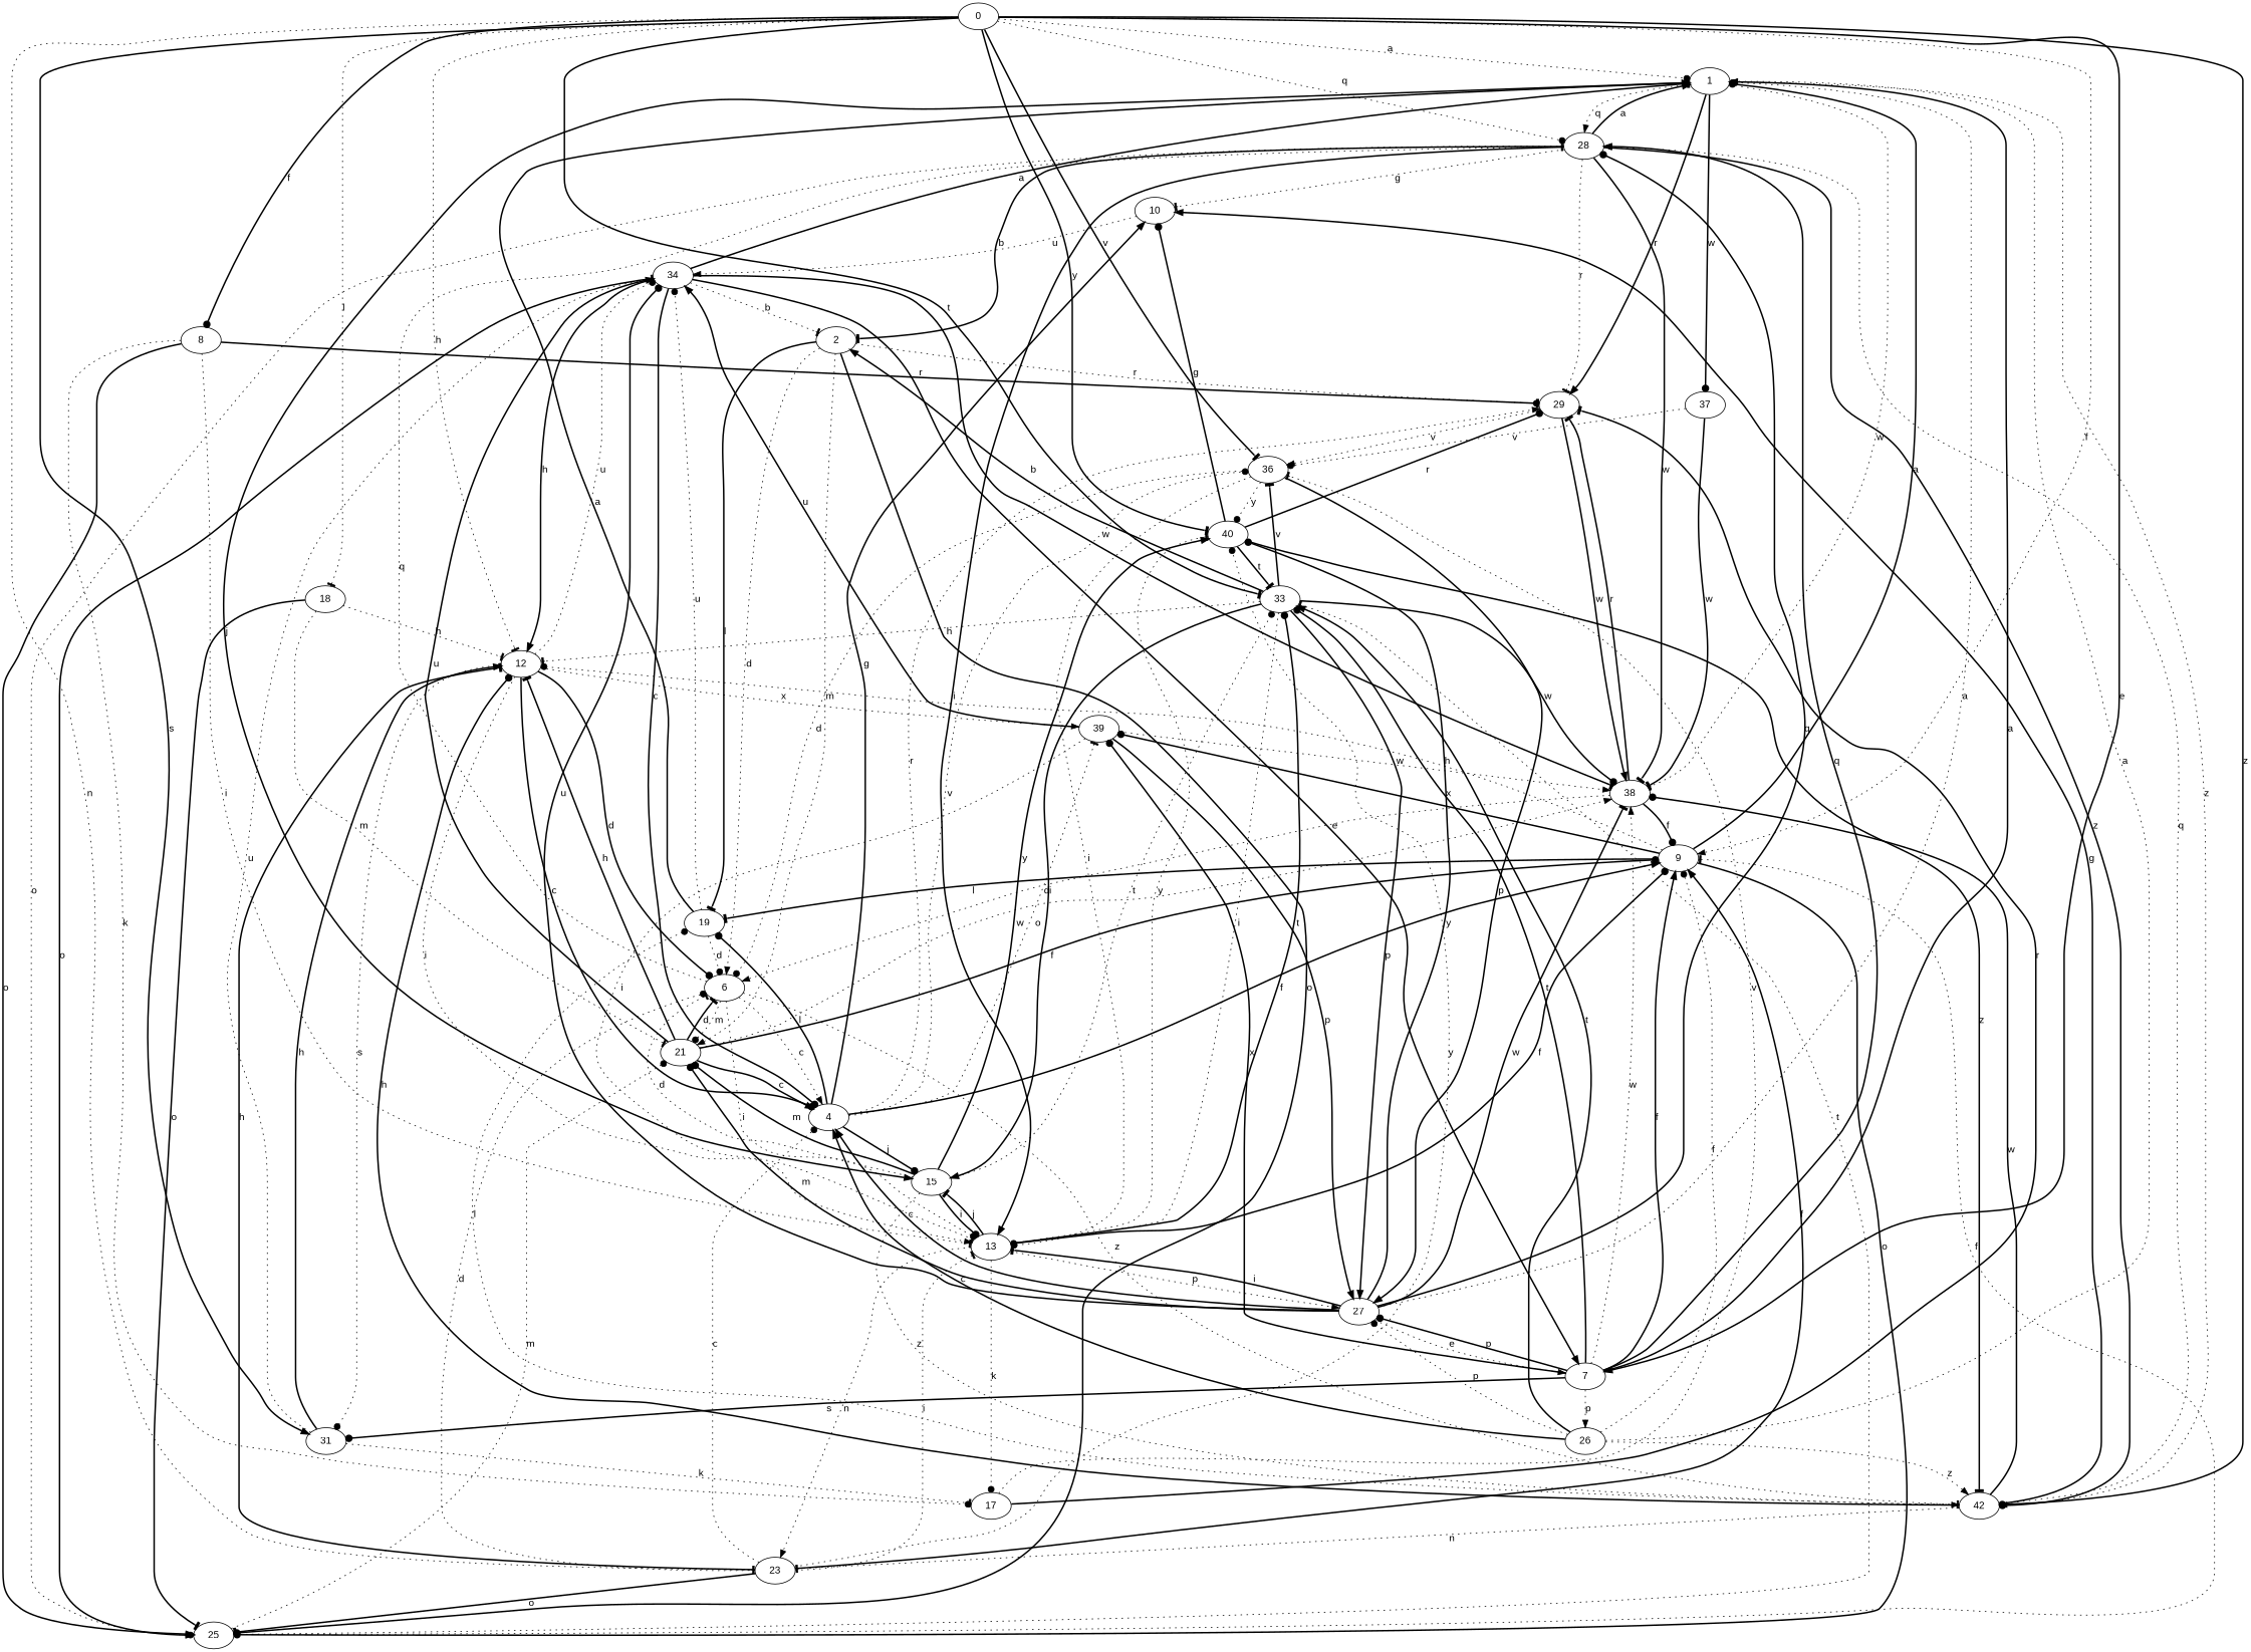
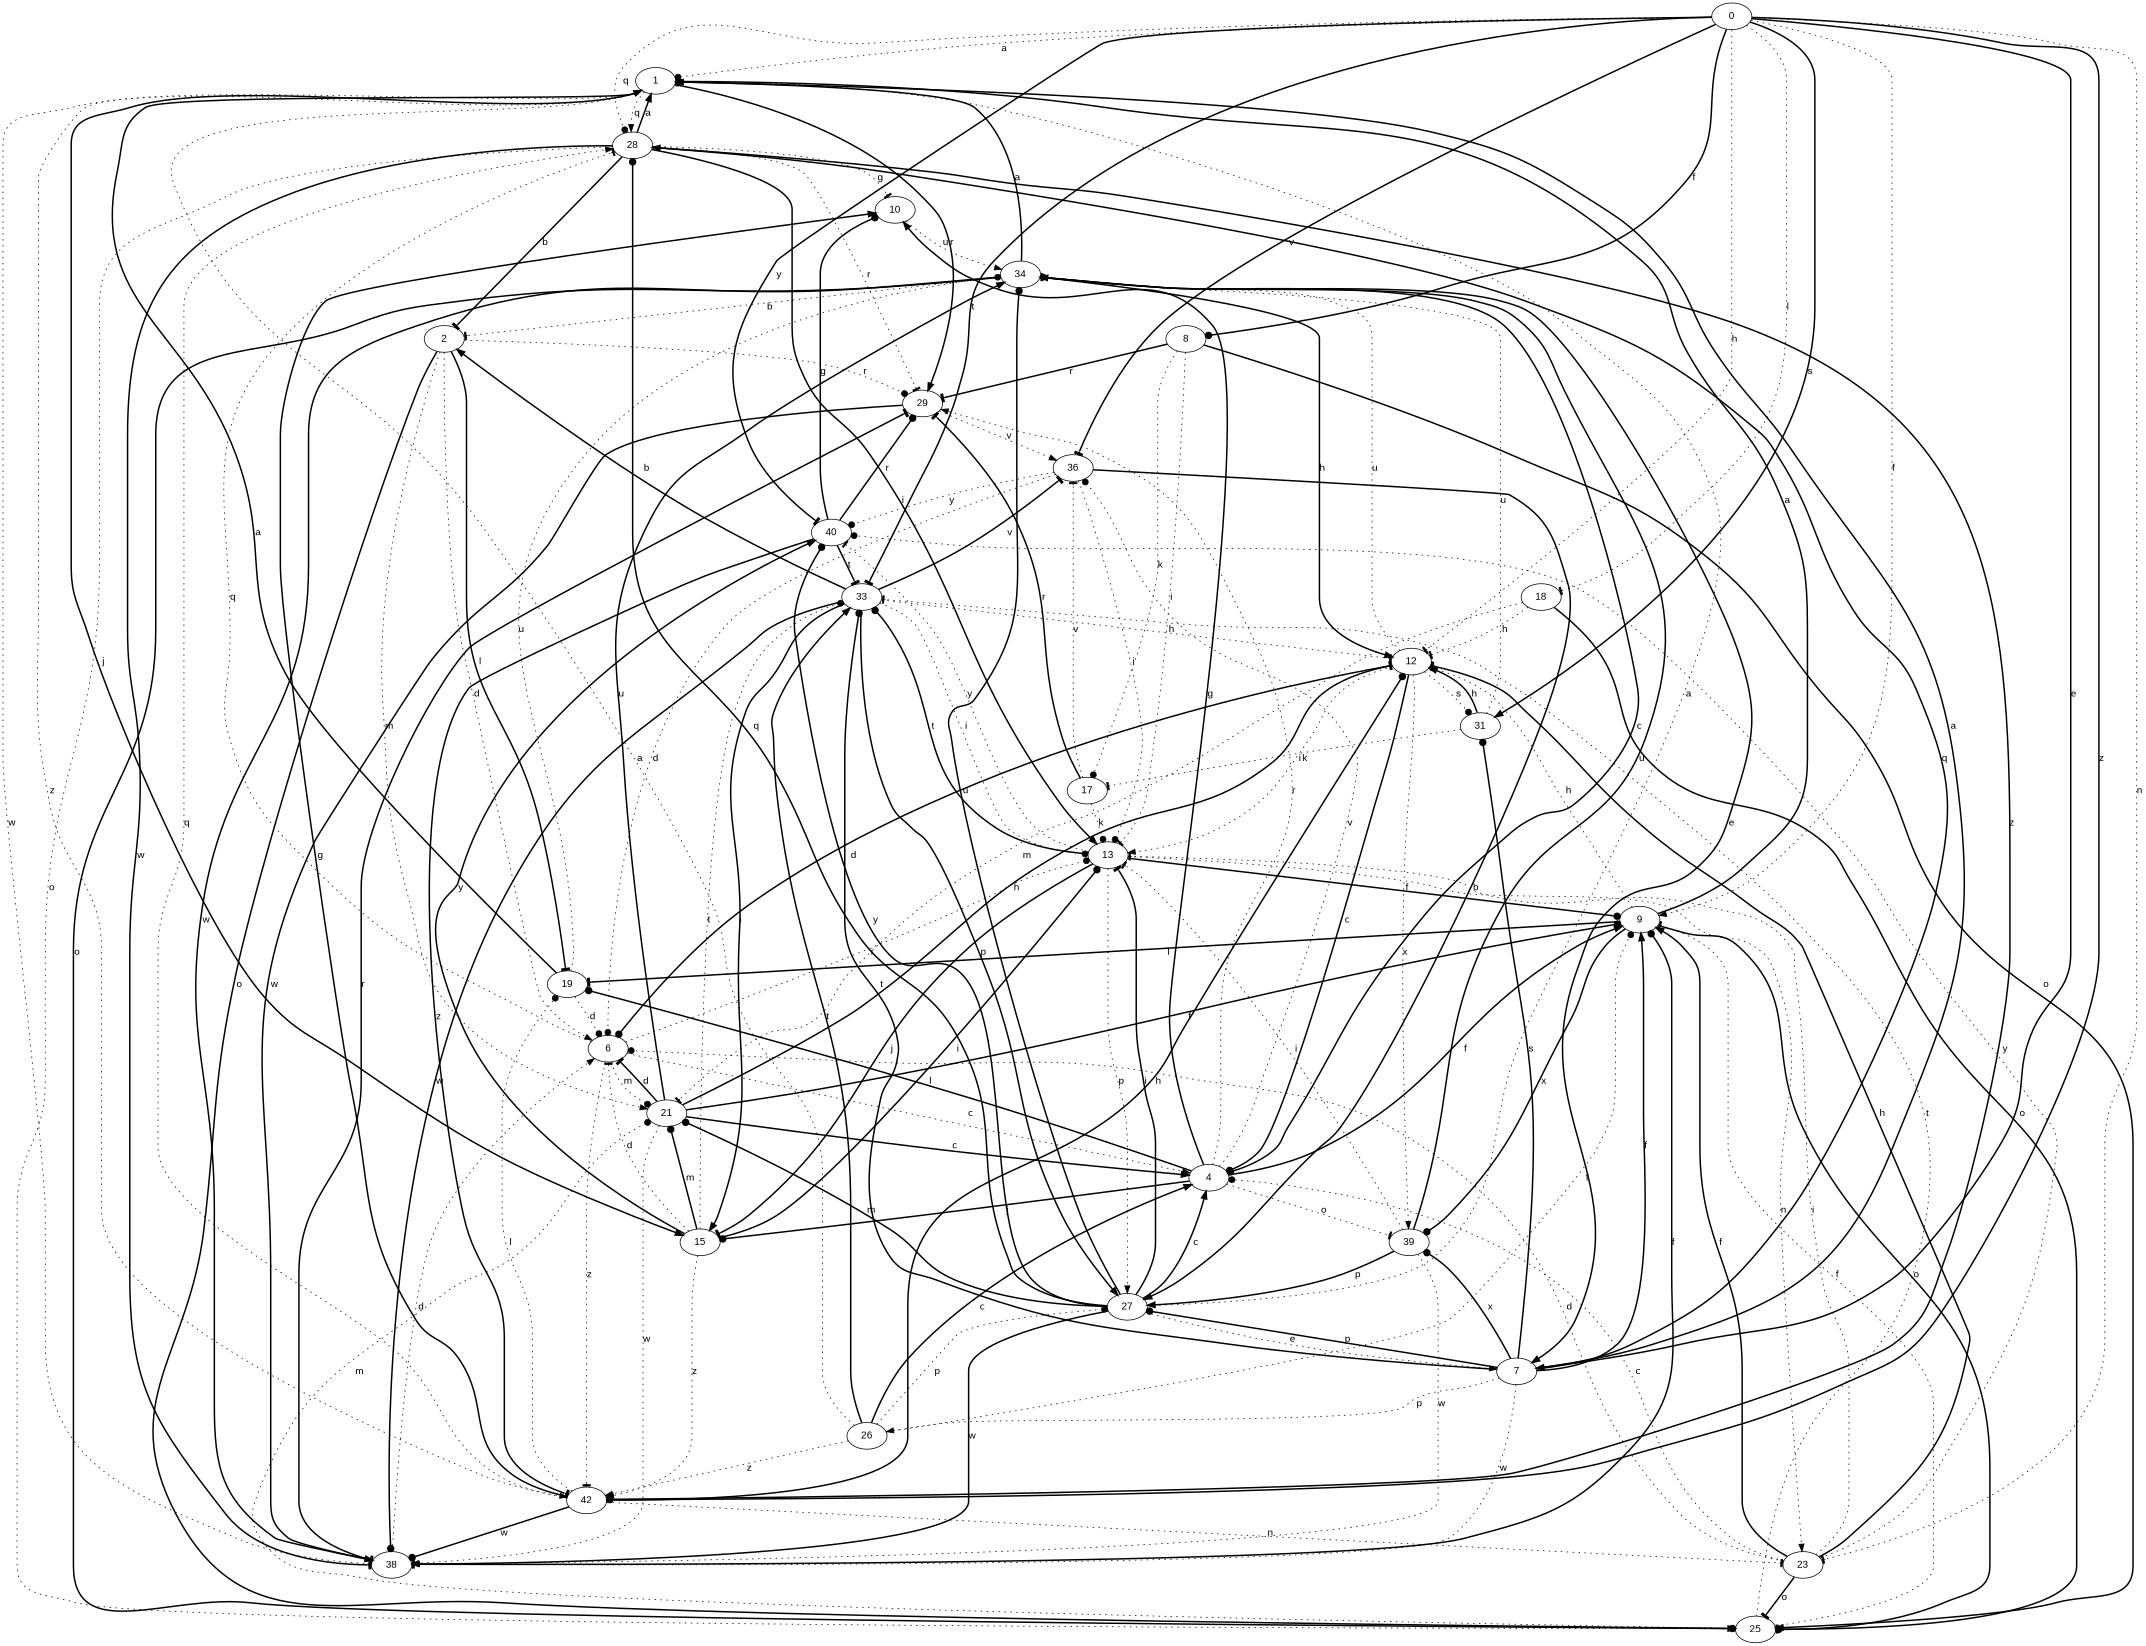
  strict digraph {
    fontname="Liberation Sans"
    node [fontname="Liberation Sans"]
    edge [arrowhead=dot fontname="Liberation Sans" style=bold]
    0
    1
    7
    8
    9
    12
    18
    23
    28
    31
    33
    36
    40
    42
    15
    29
-   37
    38
    39
    26
    27
    25
    13
    17
    19
    6
    4
    34
    21
    2
    10
    0 -> 1 [label=a style=dotted]
    0 -> 7 [arrowhead=normal label=e]
    0 -> 8 [label=f]
    0 -> 9 [arrowhead=normal label=f style=dotted]
    0 -> 12 [arrowhead=tee label=h style=dotted]
    0 -> 18 [arrowhead=tee label=l style=dotted]
    0 -> 23 [arrowhead=tee label=n style=dotted]
    0 -> 28 [label=q style=dotted]
    0 -> 31 [arrowhead=normal label=s]
    0 -> 33 [arrowhead=tee label=t]
    0 -> 36 [arrowhead=tee label=v]
    0 -> 40 [arrowhead=tee label=y]
    0 -> 42 [label=z]
    1 -> 28 [arrowhead=normal label=q style=dotted]
    1 -> 42 [arrowhead=normal label=z style=dotted]
    1 -> 15 [arrowhead=normal label=j]
    1 -> 29 [arrowhead=normal label=r]
-   1 -> 37 [label=w]
    1 -> 38 [arrowhead=tee label=w style=dotted]
    7 -> 1 [arrowhead=normal label=a]
    7 -> 9 [arrowhead=normal label=f]
    7 -> 28 [arrowhead=normal label=q]
    7 -> 31 [label=s]
    7 -> 33 [label=t]
    7 -> 38 [arrowhead=normal label=w style=dotted]
    7 -> 39 [label=x]
    7 -> 26 [arrowhead=normal label=p style=dotted]
    7 -> 27 [label=p]
    8 -> 29 [arrowhead=tee label=r]
    8 -> 25 [arrowhead=normal label=o]
    8 -> 13 [arrowhead=tee label=i style=dotted]
    8 -> 17 [label=k style=dotted]
    9 -> 1 [label=a]
    9 -> 12 [label=h style=dotted]
    9 -> 39 [label=x]
    9 -> 25 [label=o]
    9 -> 19 [arrowhead=tee label=l]
    12 -> 31 [label=s style=dotted]
    12 -> 39 [arrowhead=normal label=x style=dotted]
    12 -> 13 [arrowhead=normal label=i style=dotted]
    12 -> 6 [label=d]
    12 -> 4 [label=c]
    12 -> 34 [label=u style=dotted]
    18 -> 12 [arrowhead=tee label=h style=dotted]
    18 -> 25 [arrowhead=tee label=o]
    18 -> 21 [arrowhead=tee label=m style=dotted]
    23 -> 9 [arrowhead=normal label=f]
    23 -> 12 [arrowhead=tee label=h]
    23 -> 40 [label=y style=dotted]
    23 -> 25 [arrowhead=tee label=o]
    23 -> 13 [arrowhead=tee label=i style=dotted]
    23 -> 6 [label=d style=dotted]
    23 -> 4 [label=c style=dotted]
    28 -> 1 [arrowhead=normal label=a]
    28 -> 42 [label=z]
    28 -> 29 [arrowhead=tee label=r style=dotted]
    28 -> 38 [arrowhead=tee label=w]
    28 -> 25 [label=o style=dotted]
    28 -> 13 [arrowhead=normal label=i]
    28 -> 2 [arrowhead=tee label=b]
    28 -> 10 [arrowhead=tee label=g style=dotted]
    31 -> 12 [arrowhead=normal label=h]
    31 -> 17 [arrowhead=tee label=k style=dotted]
    31 -> 34 [arrowhead=tee label=u style=dotted]
    33 -> 12 [arrowhead=tee label=h style=dotted]
    33 -> 36 [arrowhead=tee label=v]
    33 -> 15 [arrowhead=normal label=i]
    33 -> 38 [label=w]
    33 -> 27 [arrowhead=normal label=p]
    33 -> 13 [label=i style=dotted]
    33 -> 2 [arrowhead=normal label=b]
    36 -> 40 [label=y style=dotted]
-   36 -> 27 [arrowhead=normal label=p]
+   36 -> 27 [arrowhead=normal label=b]
    36 -> 13 [label=i style=dotted]
    36 -> 6 [label=d style=dotted]
    40 -> 33 [arrowhead=tee label=t]
    40 -> 42 [arrowhead=tee label=z]
    40 -> 29 [label=r]
    40 -> 10 [label=g]
    42 -> 12 [label=h]
    42 -> 23 [arrowhead=tee label=n style=dotted]
    42 -> 28 [arrowhead=normal label=q style=dotted]
    42 -> 38 [label=w]
    42 -> 19 [label=l style=dotted]
    42 -> 10 [arrowhead=normal label=g]
    15 -> 33 [label=t style=dotted]
    15 -> 40 [arrowhead=normal label=y]
    15 -> 42 [arrowhead=normal label=z style=dotted]
    15 -> 13 [label=i]
    15 -> 6 [arrowhead=tee label=d style=dotted]
    15 -> 21 [label=m]
    29 -> 36 [arrowhead=normal label=v style=dotted]
    29 -> 38 [arrowhead=normal label=w]
-   37 -> 36 [label=v style=dotted]
-   37 -> 38 [arrowhead=tee label=w]
    38 -> 9 [label=f]
    38 -> 29 [arrowhead=tee label=r]
    38 -> 6 [arrowhead=normal label=d style=dotted]
    39 -> 38 [arrowhead=normal label=w style=dotted]
    39 -> 27 [arrowhead=normal label=p]
    39 -> 13 [arrowhead=tee label=i style=dotted]
    39 -> 34 [arrowhead=normal label=u]
    26 -> 1 [arrowhead=normal label=a style=dotted]
    26 -> 9 [label=f style=dotted]
    26 -> 33 [arrowhead=normal label=t]
    26 -> 42 [arrowhead=normal label=z style=dotted]
    26 -> 27 [label=p style=dotted]
    26 -> 4 [arrowhead=normal label=c]
    27 -> 1 [label=a style=dotted]
    27 -> 7 [arrowhead=normal label=e style=dotted]
    27 -> 28 [label=q]
    27 -> 40 [label=y]
    27 -> 38 [arrowhead=tee label=w]
    27 -> 13 [arrowhead=tee label=i]
    27 -> 4 [arrowhead=normal label=c]
    27 -> 34 [label=u]
    27 -> 21 [label=m]
    25 -> 9 [arrowhead=tee label=f style=dotted]
    25 -> 33 [arrowhead=tee label=t style=dotted]
    25 -> 21 [label=m style=dotted]
    13 -> 9 [label=f]
    13 -> 23 [arrowhead=normal label=n style=dotted]
    13 -> 33 [label=t]
    13 -> 40 [arrowhead=tee label=y style=dotted]
    13 -> 15 [arrowhead=tee label=j]
    13 -> 27 [arrowhead=normal label=p style=dotted]
-   13 -> 17 [label=k style=dotted]
+   17 -> 13 [label=k style=dotted]
    17 -> 36 [arrowhead=tee label=v style=dotted]
    17 -> 29 [arrowhead=tee label=r]
    19 -> 1 [arrowhead=normal label=a]
    19 -> 6 [label=d style=dotted]
    19 -> 34 [label=u style=dotted]
    6 -> 28 [arrowhead=tee label=q style=dotted]
    6 -> 42 [arrowhead=tee label=z style=dotted]
    6 -> 13 [label=i style=dotted]
    6 -> 4 [arrowhead=normal label=c style=dotted]
    6 -> 21 [label=m style=dotted]
    4 -> 9 [arrowhead=normal label=f]
    4 -> 36 [label=v style=dotted]
    4 -> 15 [label=j]
    4 -> 29 [arrowhead=normal label=r style=dotted]
    4 -> 39 [arrowhead=tee label=o style=dotted]
    4 -> 19 [label=l]
    4 -> 10 [arrowhead=normal label=g]
    34 -> 1 [arrowhead=tee label=a]
    34 -> 7 [arrowhead=normal label=e]
    34 -> 12 [arrowhead=normal label=h]
    34 -> 38 [arrowhead=tee label=w]
    34 -> 25 [arrowhead=normal label=o]
    34 -> 4 [label=c]
    34 -> 2 [arrowhead=tee label=b style=dotted]
    21 -> 9 [label=f]
    21 -> 12 [arrowhead=tee label=h]
    21 -> 38 [arrowhead=normal label=w style=dotted]
    21 -> 6 [arrowhead=tee label=d]
    21 -> 4 [arrowhead=normal label=c]
    21 -> 34 [arrowhead=normal label=u]
    2 -> 29 [label=r style=dotted]
    2 -> 25 [label=o]
    2 -> 19 [arrowhead=tee label=l]
    2 -> 6 [arrowhead=normal label=d style=dotted]
    2 -> 21 [arrowhead=normal label=m style=dotted]
    10 -> 34 [arrowhead=normal label=u style=dotted]
  }
